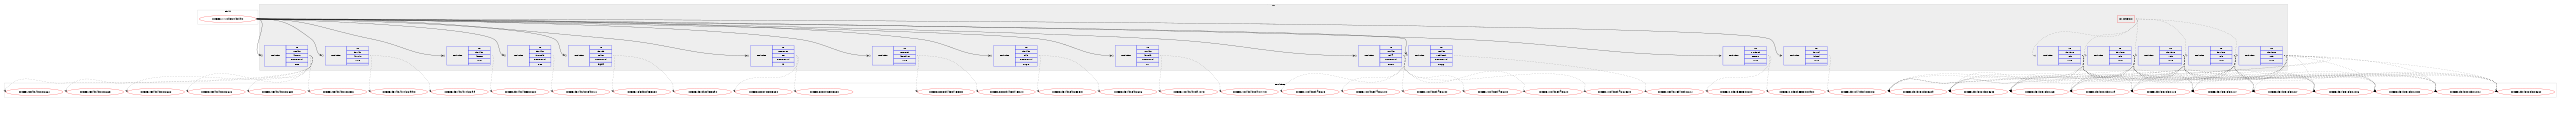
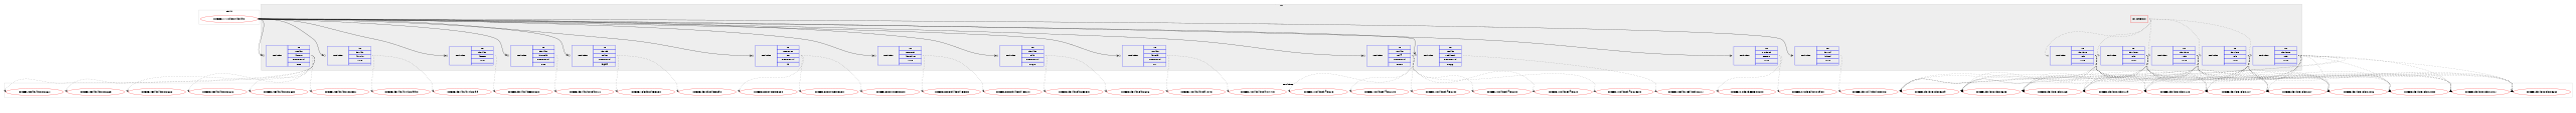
  digraph {
    compound=true
    concentrate=true
    fontname=Helvetica
    fontsize=10
    newrank=true
    rankdir=TB
    ranksep=1.5
    node [color=red fontname=Helvetica fontsize=10]
    edge [arrowhead=vee headport=w style=dotted tailport=e weight=100]
    n1 [label="portage://www-client/midori-9.0" width=4]
    n2 [color=blue label=<<TABLE BORDER="0" CELLBORDER="1" CELLSPACING="0" CELLPADDING="4" WIDTH="220"><TR><TD ROWSPAN="6" CELLPADDING="30">pack_dep</TD></TR><TR><TD WIDTH="110">no</TD></TR><TR><TD>dev-lang</TD></TR><TR><TD>vala</TD></TR><TR><TD>none</TD></TR><TR><TD></TD></TR></TABLE>> shape=none]
    n3 [color=blue label=<<TABLE BORDER="0" CELLBORDER="1" CELLSPACING="0" CELLPADDING="4" WIDTH="220"><TR><TD ROWSPAN="6" CELLPADDING="30">pack_dep</TD></TR><TR><TD WIDTH="110">no</TD></TR><TR><TD>dev-lang</TD></TR><TR><TD>vala</TD></TR><TR><TD>none</TD></TR><TR><TD></TD></TR></TABLE>> shape=none]
    n4 [color=blue label=<<TABLE BORDER="0" CELLBORDER="1" CELLSPACING="0" CELLPADDING="4" WIDTH="220"><TR><TD ROWSPAN="6" CELLPADDING="30">pack_dep</TD></TR><TR><TD WIDTH="110">no</TD></TR><TR><TD>dev-lang</TD></TR><TR><TD>vala</TD></TR><TR><TD>none</TD></TR><TR><TD></TD></TR></TABLE>> shape=none]
    n5 [color=blue label=<<TABLE BORDER="0" CELLBORDER="1" CELLSPACING="0" CELLPADDING="4" WIDTH="220"><TR><TD ROWSPAN="6" CELLPADDING="30">pack_dep</TD></TR><TR><TD WIDTH="110">no</TD></TR><TR><TD>dev-lang</TD></TR><TR><TD>vala</TD></TR><TR><TD>none</TD></TR><TR><TD></TD></TR></TABLE>> shape=none]
    n6 [color=blue label=<<TABLE BORDER="0" CELLBORDER="1" CELLSPACING="0" CELLPADDING="4" WIDTH="220"><TR><TD ROWSPAN="6" CELLPADDING="30">pack_dep</TD></TR><TR><TD WIDTH="110">no</TD></TR><TR><TD>dev-lang</TD></TR><TR><TD>vala</TD></TR><TR><TD>none</TD></TR><TR><TD></TD></TR></TABLE>> shape=none]
    n7 [label=<<TABLE BORDER="0" CELLBORDER="1" CELLSPACING="0" CELLPADDING="4"><TR><TD CELLPADDING="10">any_of_group</TD></TR></TABLE>> shape=none]
    n8 [color=blue label=<<TABLE BORDER="0" CELLBORDER="1" CELLSPACING="0" CELLPADDING="4" WIDTH="220"><TR><TD ROWSPAN="6" CELLPADDING="30">pack_dep</TD></TR><TR><TD WIDTH="110">no</TD></TR><TR><TD>dev-util</TD></TR><TR><TD>intltool</TD></TR><TR><TD>none</TD></TR><TR><TD></TD></TR></TABLE>> shape=none]
    n9 [color=blue label=<<TABLE BORDER="0" CELLBORDER="1" CELLSPACING="0" CELLPADDING="4" WIDTH="220"><TR><TD ROWSPAN="6" CELLPADDING="30">pack_dep</TD></TR><TR><TD WIDTH="110">no</TD></TR><TR><TD>sys-devel</TD></TR><TR><TD>gettext</TD></TR><TR><TD>none</TD></TR><TR><TD></TD></TR></TABLE>> shape=none]
    n10 [color=blue label=<<TABLE BORDER="0" CELLBORDER="1" CELLSPACING="0" CELLPADDING="4" WIDTH="220"><TR><TD ROWSPAN="6" CELLPADDING="30">pack_dep</TD></TR><TR><TD WIDTH="110">no</TD></TR><TR><TD>dev-libs</TD></TR><TR><TD>glib</TD></TR><TR><TD>greaterequal</TD></TR><TR><TD>2.46.2</TD></TR></TABLE>> shape=none]
    n11 [color=blue label=<<TABLE BORDER="0" CELLBORDER="1" CELLSPACING="0" CELLPADDING="4" WIDTH="220"><TR><TD ROWSPAN="6" CELLPADDING="30">pack_dep</TD></TR><TR><TD WIDTH="110">no</TD></TR><TR><TD>app-arch</TD></TR><TR><TD>libarchive</TD></TR><TR><TD>none</TD></TR><TR><TD></TD></TR></TABLE>> shape=none]
    n12 [color=blue label=<<TABLE BORDER="0" CELLBORDER="1" CELLSPACING="0" CELLPADDING="4" WIDTH="220"><TR><TD ROWSPAN="6" CELLPADDING="30">pack_dep</TD></TR><TR><TD WIDTH="110">no</TD></TR><TR><TD>app-crypt</TD></TR><TR><TD>gcr</TD></TR><TR><TD>greaterequal</TD></TR><TR><TD>3</TD></TR></TABLE>> shape=none]
    n13 [color=blue label=<<TABLE BORDER="0" CELLBORDER="1" CELLSPACING="0" CELLPADDING="4" WIDTH="220"><TR><TD ROWSPAN="6" CELLPADDING="30">pack_dep</TD></TR><TR><TD WIDTH="110">no</TD></TR><TR><TD>dev-db</TD></TR><TR><TD>sqlite</TD></TR><TR><TD>greaterequal</TD></TR><TR><TD>3.6.19</TD></TR></TABLE>> shape=none]
    n14 [color=blue label=<<TABLE BORDER="0" CELLBORDER="1" CELLSPACING="0" CELLPADDING="4" WIDTH="220"><TR><TD ROWSPAN="6" CELLPADDING="30">pack_dep</TD></TR><TR><TD WIDTH="110">no</TD></TR><TR><TD>dev-libs</TD></TR><TR><TD>json-glib</TD></TR><TR><TD>greaterequal</TD></TR><TR><TD>0.12</TD></TR></TABLE>> shape=none]
    n15 [color=blue label=<<TABLE BORDER="0" CELLBORDER="1" CELLSPACING="0" CELLPADDING="4" WIDTH="220"><TR><TD ROWSPAN="6" CELLPADDING="30">pack_dep</TD></TR><TR><TD WIDTH="110">no</TD></TR><TR><TD>dev-libs</TD></TR><TR><TD>libpeas</TD></TR><TR><TD>none</TD></TR><TR><TD></TD></TR></TABLE>> shape=none]
    n16 [color=blue label=<<TABLE BORDER="0" CELLBORDER="1" CELLSPACING="0" CELLPADDING="4" WIDTH="220"><TR><TD ROWSPAN="6" CELLPADDING="30">pack_dep</TD></TR><TR><TD WIDTH="110">no</TD></TR><TR><TD>dev-libs</TD></TR><TR><TD>libxml2</TD></TR><TR><TD>none</TD></TR><TR><TD></TD></TR></TABLE>> shape=none]
    n17 [color=blue label=<<TABLE BORDER="0" CELLBORDER="1" CELLSPACING="0" CELLPADDING="4" WIDTH="220"><TR><TD ROWSPAN="6" CELLPADDING="30">pack_dep</TD></TR><TR><TD WIDTH="110">no</TD></TR><TR><TD>net-libs</TD></TR><TR><TD>libsoup</TD></TR><TR><TD>greaterequal</TD></TR><TR><TD>2.38</TD></TR></TABLE>> shape=none]
    n18 [color=blue label=<<TABLE BORDER="0" CELLBORDER="1" CELLSPACING="0" CELLPADDING="4" WIDTH="220"><TR><TD ROWSPAN="6" CELLPADDING="30">pack_dep</TD></TR><TR><TD WIDTH="110">no</TD></TR><TR><TD>net-libs</TD></TR><TR><TD>webkit-gtk</TD></TR><TR><TD>greaterequal</TD></TR><TR><TD>2.16.6</TD></TR></TABLE>> shape=none]
    n19 [color=blue label=<<TABLE BORDER="0" CELLBORDER="1" CELLSPACING="0" CELLPADDING="4" WIDTH="220"><TR><TD ROWSPAN="6" CELLPADDING="30">pack_dep</TD></TR><TR><TD WIDTH="110">no</TD></TR><TR><TD>x11-libs</TD></TR><TR><TD>gtk+</TD></TR><TR><TD>greaterequal</TD></TR><TR><TD>3.12.0</TD></TR></TABLE>> shape=none]
    n20 [color=blue label=<<TABLE BORDER="0" CELLBORDER="1" CELLSPACING="0" CELLPADDING="4" WIDTH="220"><TR><TD ROWSPAN="6" CELLPADDING="30">pack_dep</TD></TR><TR><TD WIDTH="110">no</TD></TR><TR><TD>x11-libs</TD></TR><TR><TD>libnotify</TD></TR><TR><TD>greaterequal</TD></TR><TR><TD>0.7</TD></TR></TABLE>> shape=none]
    n21 [label="portage://dev-lang/vala-0.36.18" width=4]
    n22 [label="portage://dev-lang/vala-0.36.19" width=4]
    n23 [label="portage://dev-lang/vala-0.36.20" width=4]
    n24 [label="portage://dev-lang/vala-0.40.14" width=4]
    n25 [label="portage://dev-lang/vala-0.40.15" width=4]
    n26 [label="portage://dev-lang/vala-0.40.16" width=4]
    n27 [label="portage://dev-lang/vala-0.42.7" width=4]
    n28 [label="portage://dev-lang/vala-0.44.7" width=4]
    n29 [label="portage://dev-lang/vala-0.44.8" width=4]
    n30 [label="portage://dev-lang/vala-0.44.9" width=4]
    n31 [label="portage://dev-lang/vala-0.46.3" width=4]
    n32 [label="portage://dev-libs/json-glib-1.4.4" width=4]
    n33 [label="portage://dev-util/intltool-0.51.0-r2" width=4]
-   n34 [label="portage://sys-devel/gettext-0.19.8.1" width=4]
+   n34 [label="portage://sys-devel/json-0.19.8.1" width=4]
    n35 [label="portage://sys-devel/gettext-0.20.1" width=4]
    n36 [label="portage://app-arch/libarchive-3.3.3" width=4]
    n37 [label="portage://app-arch/libarchive-3.4.0" width=4]
+   n38 [label="portage://app-crypt/gcr-3.20.0" width=4]
    n39 [label="portage://app-crypt/gcr-3.28.0" width=4]
    n40 [label="portage://app-crypt/gcr-3.28.1" width=4]
    n41 [label="portage://vala-db/sqlite-3.28.0" width=4]
    n42 [label="portage://dev-db/sqlite-3.29.0" width=4]
    n43 [label="portage://dev-libs/glib-2.58.3-r1" width=4]
    n44 [label="portage://dev-libs/glib-2.60.6" width=4]
    n45 [label="portage://dev-libs/libpeas-1.22.0" width=4]
    n46 [label="portage://net-libs/webkit-gtk-2.24.4" width=4]
    n47 [label="portage://dev-libs/libxml2-2.9.9" width=4]
    n48 [label="portage://dev-libs/libxml2-2.9.9-r1" width=4]
    n49 [label="portage://net-libs/libsoup-2.58.2" width=4]
    n50 [label="portage://net-libs/libsoup-2.62.3" width=4]
    n51 [label="portage://net-libs/libsoup-2.64.2" width=4]
    n52 [label="portage://net-libs/libsoup-2.66.2" width=4]
    n53 [label="portage://net-libs/libsoup-2.66.3" width=4]
    n54 [label="portage://net-libs/libsoup-2.66.4" width=4]
    n55 [label="portage://x11-libs/gtk+-2.24.32-r1" width=4]
    n56 [label="portage://x11-libs/gtk+-3.24.1" width=4]
    n57 [label="portage://x11-libs/gtk+-3.24.10" width=4]
    n58 [label="portage://x11-libs/gtk+-3.24.11" width=4]
    n59 [label="portage://x11-libs/gtk+-3.24.4-r1" width=4]
    n60 [label="portage://x11-libs/gtk+-3.24.8" width=4]
    n61 [label="portage://x11-libs/libnotify-0.7.7-r1" width=4]
    n62 [label="portage://x11-libs/libnotify-0.7.8" width=4]
    subgraph cluster_1 {
      color=gray
      label=<<i>ebuild</i>>
      rank=same
      n1
    }
    subgraph cluster_2 {
      color=gray
      label=<<i>dependencies</i>>
      subgraph cluster_3 {
        color=gray
        fillcolor="#eeeeee"
        label=<<i>compile</i>>
        style=filled
        subgraph sub_4 {
          color=gray
          fillcolor="#eeeeee"
          label=<<i>compile</i>>
          style=filled
          n7
          subgraph sub_5 {
            color=gray
            fillcolor="#eeeeee"
            label=<<i>compile</i>>
            style=filled
            n2
          }
          subgraph sub_6 {
            color=gray
            fillcolor="#eeeeee"
            label=<<i>compile</i>>
            style=filled
            n3
          }
          subgraph sub_7 {
            color=gray
            fillcolor="#eeeeee"
            label=<<i>compile</i>>
            style=filled
            n4
          }
          subgraph sub_8 {
            color=gray
            fillcolor="#eeeeee"
            label=<<i>compile</i>>
            style=filled
            n5
          }
          subgraph sub_9 {
            color=gray
            fillcolor="#eeeeee"
            label=<<i>compile</i>>
            style=filled
            n6
          }
        }
        subgraph sub_10 {
          color=gray
          fillcolor="#eeeeee"
          label=<<i>compile</i>>
          style=filled
          n8
        }
        subgraph sub_11 {
          color=gray
          fillcolor="#eeeeee"
          label=<<i>compile</i>>
          style=filled
          n9
        }
      }
      subgraph cluster_12 {
        color=gray
        fillcolor="#eeeeee"
        label=<<i>compile and run</i>>
        style=filled
        subgraph sub_13 {
          color=gray
          fillcolor="#eeeeee"
          label=<<i>compile and run</i>>
          style=filled
          n10
        }
        subgraph sub_14 {
          color=gray
          fillcolor="#eeeeee"
          label=<<i>compile and run</i>>
          style=filled
          n11
        }
        subgraph sub_15 {
          color=gray
          fillcolor="#eeeeee"
          label=<<i>compile and run</i>>
          style=filled
          n12
        }
        subgraph sub_16 {
          color=gray
          fillcolor="#eeeeee"
          label=<<i>compile and run</i>>
          style=filled
          n13
        }
        subgraph sub_17 {
          color=gray
          fillcolor="#eeeeee"
          label=<<i>compile and run</i>>
          style=filled
          n14
        }
        subgraph sub_18 {
          color=gray
          fillcolor="#eeeeee"
          label=<<i>compile and run</i>>
          style=filled
          n15
        }
        subgraph sub_19 {
          color=gray
          fillcolor="#eeeeee"
          label=<<i>compile and run</i>>
          style=filled
          n16
        }
        subgraph sub_20 {
          color=gray
          fillcolor="#eeeeee"
          label=<<i>compile and run</i>>
          style=filled
          n17
        }
        subgraph sub_21 {
          color=gray
          fillcolor="#eeeeee"
          label=<<i>compile and run</i>>
          style=filled
          n18
        }
        subgraph sub_22 {
          color=gray
          fillcolor="#eeeeee"
          label=<<i>compile and run</i>>
          style=filled
          n19
        }
        subgraph sub_23 {
          color=gray
          fillcolor="#eeeeee"
          label=<<i>compile and run</i>>
          style=filled
          n20
        }
      }
      subgraph cluster_24 {
        color=gray
        fillcolor="#eeeeee"
        label=<<i>run</i>>
        style=filled
      }
    }
    subgraph cluster_25 {
      color=gray
      label=<<i>candidates</i>>
      rank=same
      subgraph sub_26 {
        color=black
        label=<<i>candidates</i>>
        nodesep=1
        rank=same
        n21
        n22
        n23
        n24
        n25
        n26
        n27
        n28
        n29
        n30
        n31
      }
      subgraph sub_27 {
        color=black
        label=<<i>candidates</i>>
        nodesep=1
        rank=same
        n32
      }
      subgraph sub_28 {
        color=black
        label=<<i>candidates</i>>
        nodesep=1
        rank=same
        n21
        n22
        n23
        n24
        n25
        n26
        n27
        n28
        n29
        n30
        n31
      }
      subgraph sub_29 {
        color=black
        label=<<i>candidates</i>>
        nodesep=1
        rank=same
        n21
        n22
        n23
        n24
        n25
        n26
        n27
        n28
        n29
        n30
        n31
      }
      subgraph sub_30 {
        color=black
        label=<<i>candidates</i>>
        nodesep=1
        rank=same
        n21
        n22
        n23
        n24
        n25
        n26
        n27
        n28
        n29
        n30
        n31
      }
      subgraph sub_31 {
        color=black
        label=<<i>candidates</i>>
        nodesep=1
        rank=same
        n21
        n22
        n23
        n24
        n25
        n26
        n27
        n28
        n29
        n30
        n31
      }
      subgraph sub_32 {
        color=black
        label=<<i>candidates</i>>
        nodesep=1
        rank=same
        n33
      }
      subgraph sub_33 {
        color=black
        label=<<i>candidates</i>>
        nodesep=1
        rank=same
        n34
        n35
      }
      subgraph sub_34 {
        color=black
        label=<<i>candidates</i>>
        nodesep=1
        rank=same
        n36
        n37
      }
      subgraph sub_35 {
        color=black
        label=<<i>candidates</i>>
        nodesep=1
        rank=same
+       n38
        n39
        n40
      }
      subgraph sub_36 {
        color=black
        label=<<i>candidates</i>>
        nodesep=1
        rank=same
        n41
        n42
      }
      subgraph sub_37 {
        color=black
        label=<<i>candidates</i>>
        nodesep=1
        rank=same
        n43
        n44
      }
      subgraph sub_38 {
        color=black
        label=<<i>candidates</i>>
        nodesep=1
        rank=same
        n45
      }
      subgraph sub_39 {
        color=black
        label=<<i>candidates</i>>
        nodesep=1
        rank=same
        n46
      }
      subgraph sub_40 {
        color=black
        label=<<i>candidates</i>>
        nodesep=1
        rank=same
        n47
        n48
      }
      subgraph sub_41 {
        color=black
        label=<<i>candidates</i>>
        nodesep=1
        rank=same
        n49
        n50
        n51
        n52
        n53
        n54
      }
      subgraph sub_42 {
        color=black
        label=<<i>candidates</i>>
        nodesep=1
        rank=same
        n55
        n56
        n57
        n58
        n59
        n60
      }
      subgraph sub_43 {
        color=black
        label=<<i>candidates</i>>
        nodesep=1
        rank=same
        n61
        n62
      }
    }
    n1 -> n8 [style=solid weight=20]
    n1 -> n9 [style=solid weight=20]
    n1 -> n10 [arrowhead=odotvee style=solid weight=20]
    n1 -> n11 [arrowhead=odotvee style=solid weight=20]
    n1 -> n12 [arrowhead=odotvee style=solid weight=20]
    n1 -> n13 [arrowhead=odotvee style=solid weight=20]
    n1 -> n14 [arrowhead=odotvee style=solid weight=20]
    n1 -> n15 [arrowhead=odotvee style=solid weight=20]
    n1 -> n16 [arrowhead=odotvee style=solid weight=20]
    n1 -> n17 [arrowhead=odotvee style=solid weight=20]
    n1 -> n18 [arrowhead=odotvee style=solid weight=20]
    n1 -> n19 [arrowhead=odotvee style=solid weight=20]
    n1 -> n20 [arrowhead=odotvee style=solid weight=20]
    n2 -> n21
    n2 -> n22
    n2 -> n23
    n2 -> n24
    n2 -> n25
    n2 -> n26
    n2 -> n27
    n2 -> n28
    n2 -> n29
    n2 -> n30
    n2 -> n31
    n3 -> n21
    n3 -> n22
    n3 -> n23
    n3 -> n24
    n3 -> n25
    n3 -> n26
    n3 -> n27
    n3 -> n28
    n3 -> n29
    n3 -> n30
    n3 -> n31
    n4 -> n21
    n4 -> n22
    n4 -> n23
    n4 -> n24
    n4 -> n25
    n4 -> n26
    n4 -> n27
    n4 -> n28
    n4 -> n29
    n4 -> n30
    n4 -> n31
    n5 -> n21
    n5 -> n22
    n5 -> n23
    n5 -> n24
    n5 -> n25
    n5 -> n26
    n5 -> n27
    n5 -> n28
    n5 -> n29
    n5 -> n30
    n5 -> n31
    n6 -> n21
    n6 -> n22
    n6 -> n23
    n6 -> n24
    n6 -> n25
    n6 -> n26
    n6 -> n27
    n6 -> n28
    n6 -> n29
    n6 -> n30
    n6 -> n31
    n7 -> n2 [arrowhead=oinv weight=20]
    n7 -> n3 [arrowhead=oinv weight=20]
    n7 -> n4 [arrowhead=oinv weight=20]
    n7 -> n5 [arrowhead=oinv weight=20]
    n7 -> n6 [arrowhead=oinv weight=20]
    n8 -> n33
    n9 -> n34
    n9 -> n35
    n10 -> n43
    n10 -> n44
    n11 -> n36
    n11 -> n37
+   n12 -> n38
    n12 -> n39
    n12 -> n40
    n13 -> n41
    n13 -> n42
    n14 -> n32
    n15 -> n45
    n16 -> n47
    n16 -> n48
    n17 -> n49
    n17 -> n50
    n17 -> n51
    n17 -> n52
    n17 -> n53
    n17 -> n54
    n18 -> n46
    n19 -> n55
    n19 -> n56
    n19 -> n57
    n19 -> n58
    n19 -> n59
    n19 -> n60
    n20 -> n61
    n20 -> n62
  }
